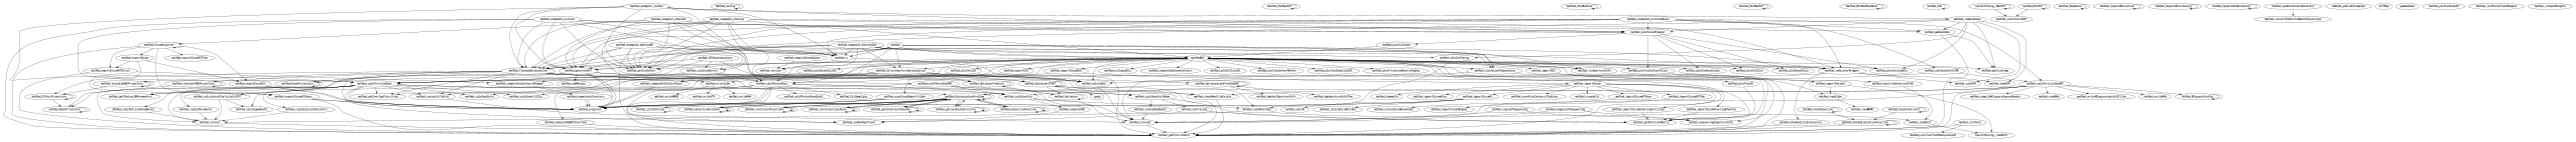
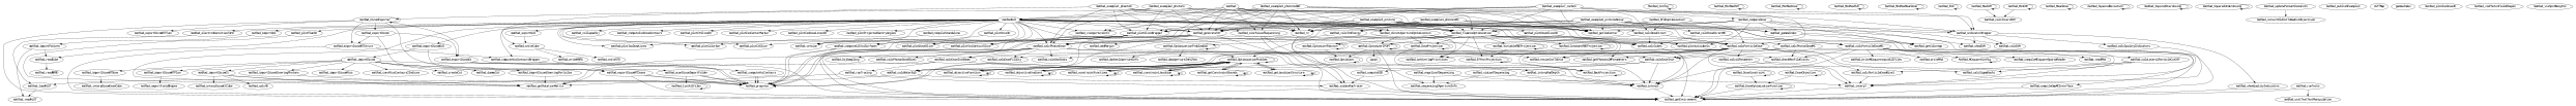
  digraph {
    fontname="Roboto Mono"
    node [fontname="Roboto Mono"]
    edge [fontname="Roboto Mono"]
    matRad_exportGUI
    matRad_writeCube
-   matRad_writeMHA
    matRad_writeNRRD
    matRad_writeVTK
    matRad_importGUI
    matRad_importPatient
    matRad_readCube
-   matRad_readHLUT [label=calcIntEnergy_readHLUT]
+   matRad_readHLUT
    matRad_readNRRD
    MatRad_MCsquareConfig
    MatRad_Config
    matRad_DicomExporter
    matRad_exportDicom
    matRad_exportDicomCt
    matRad_exportDicomRTDoses
    matRad_exportDicomRTPlan
    matRad_exportDicomRTStruct
    matRad_getEnvironment
    matRad_progress
    matRad_computeVoiContoursWrapper
    matRad_computeVoiContours
    matRad_calcWaterEqD
    matRad_loadHLUT
    matRad_interp1
    matRad_importDicom
    matRad_convRtssContours2Indices
    matRad_createCst
    matRad_dummyCst
    matRad_importDicomCt
    matRad_importDicomRTDose
    matRad_importDicomRTPlan
    matRad_importDicomRtss
    matRad_importDicomSteeringParticles
    matRad_importDicomSteeringPhotons
    matRad_calcHU
    matRad_interpDicomCtCube
    matRad_interpDicomDoseCube
    matRad_importFieldShapes
    matRad_getRotationMatrix
    matRad_importDicomGUI
    matRad_scanDicomImportFolder
    matRad_listAllFiles
    matRad_example1_phantom
    matRad_calcPhotonDose
    matRad_fluenceOptimization
    matRad_generateStf
    matRad_getIsoCenter
    matRad_rc
    matRad_plotSliceWrapper
    matRad_calcDoseInit
    matRad_calcDoseInitBeam
    matRad_calcDoseFillDij
    matRad_calcGeoDists
    matRad_DijSampling
    matRad_calcPhotonDoseBixel
    matRad_calcCubes
    matRad_getPhotonLQMParameters
    matRad_resizeCstToGrid
    matRad_setOverlapPriorities
    matRad_OptimizerFmincon
    matRad_OptimizerIPOPT
    matRad_DoseProjection
    matRad_OptimizationProblem
    matRad_ConstantRBEProjection
    matRad_EffectProjection
    matRad_VariableRBEProjection
    matRad_siddonRayTracer
    matRad_addMargin
    matRad_version
    matRad_plotAxisLabels
    matRad_plotColorbar
    matRad_plotCtSlice
    matRad_plotDoseSlice
    matRad_plotIsoDoseLines
    matRad_plotVoiContourSlice
    matRad_interp3
    matRad_computeSSD
    matRad_interpRadDepth
    matRad_rayTracing
    matRad_Optimizer
    matRad_checkMexFileExists
    ipopt
    matRad_BackProjection
    matRad_constraintFunctions
    matRad_constraintJacobian
    matRad_getConstraintBounds
    matRad_getJacobianStructure
    matRad_objectiveFunction
    matRad_objectiveGradient
    matRad_example2_photons
    matRadGUI
    matRad_indicatorWrapper
    matRad_directApertureOptimization
    matRad_siochiLeafSequencing
    matRad_visApertureInfo
    matRad_calcParticleDose
    matRad_electronDensitiesToHU
    matRad_collapseDij
    matRad_computeAllVoiSurfaces
    matRad_computeIsoDoseContours
    matRad_getColormap
    matRad_plotCtSlice3D
    matRad_plotDoseSlice3D
    matRad_plotIsoCenterMarker
    matRad_plotIsoDoseLines3D
    matRad_plotPlan3D
    matRad_plotProjectedGantryAngles
    matRad_plotVois3D
    matRad_calcQualityIndicators
    matRad_calcDVH
    matRad_showDVH
    matRad_showQualityIndicators
    matRad_OptimizationProblemDAO
    matRad_sequencing2ApertureInfo
    matRad_calcLQParameter
    matRad_calcLateralParticleCutOff
    matRad_calcParticleDoseBixel
    matRad_calcSigmaRashi
    matRad_example3_photonsDAO
    matRad_daoApertureInfo2Vec
    matRad_daoVec2ApertureInfo
    matRad_example4_photonsMC
    matRad_calcPhotonDoseMC
    matRad_calcIntEnergy
    matRad_compileOmpMCInterface
    matRad_example5_protons
    matRad_calcDoseDirect
    matRad_gammaIndex
    matRad_example6_protonsNoise
    matRad_calcDoseDirectMC
    matRad_calcParticleDoseMC
    matRad_compileMCsquareSparseReader
    matRad_readMhd
    matRad_writeMCsquareinputAllFiles
    matRad_writeMhd
    matRad_example7_carbon
    matRad_compareDose
    matRad
    matRad_compileStandalone
    matRad_engelLeafSequencing
    matRad_xiaLeafSequencing
    matRad_DoseConstraint
    matRad_DoseOptimizationFunction
    matRad_MinMaxDVH
    matRad_MinMaxDose
    matRad_MinMaxEUD
    matRad_MinMaxMeanDose
    matRad_DoseObjective
    matRad_EUD
-   matRad_MaxDVH [label=calcIntEnergy_MaxDVH]
+   matRad_MaxDVH
    matRad_calcInversDVH
    matRad_MeanDose
    matRad_MinDVH
    matRad_SquaredDeviation
    matRad_SquaredOverdosing
    matRad_SquaredUnderdosing
    matRad_SFUDoptimization
    matRad_updatePatientDataCsts
    matRad_convertOldCstToNewCstObjectives
    matRad_runTests
    matRad_unitTestTextManipulation
    matRad_publishExamples
    diffMap
    gammaIndex
    matRad_plotIsoDose3D
    matRad_visPhotonFieldShapes
    matRad_visSpotWeights
    matRad_exportGUI -> matRad_writeCube
-   matRad_writeCube -> matRad_writeMHA
    matRad_writeCube -> matRad_writeNRRD
    matRad_writeCube -> matRad_writeVTK
    matRad_importGUI -> matRad_importPatient
    matRad_importPatient -> matRad_readCube
    matRad_importPatient -> matRad_readHLUT
    matRad_readCube -> matRad_readNRRD
    MatRad_MCsquareConfig -> MatRad_MCsquareConfig
    MatRad_Config -> MatRad_Config
    matRad_DicomExporter -> matRad_DicomExporter
    matRad_DicomExporter -> matRad_exportDicom
    matRad_DicomExporter -> matRad_exportDicomCt
    matRad_DicomExporter -> matRad_exportDicomRTDoses
    matRad_DicomExporter -> matRad_exportDicomRTPlan
    matRad_DicomExporter -> matRad_exportDicomRTStruct
    matRad_DicomExporter -> matRad_getEnvironment
    matRad_exportDicom -> matRad_exportDicomCt
    matRad_exportDicom -> matRad_exportDicomRTDoses
    matRad_exportDicom -> matRad_exportDicomRTStruct
    matRad_exportDicomCt -> matRad_progress
    matRad_exportDicomCt -> matRad_progress
    matRad_exportDicomRTDoses -> matRad_getEnvironment
    matRad_exportDicomRTDoses -> matRad_progress
    matRad_exportDicomRTDoses -> matRad_progress
    matRad_exportDicomRTStruct -> matRad_getEnvironment
    matRad_exportDicomRTStruct -> matRad_computeVoiContoursWrapper
    matRad_computeVoiContoursWrapper -> matRad_computeVoiContours
    matRad_computeVoiContours -> matRad_progress
    matRad_computeVoiContours -> matRad_progress
    matRad_calcWaterEqD -> matRad_loadHLUT
    matRad_calcWaterEqD -> matRad_interp1
    matRad_loadHLUT -> matRad_readHLUT
    matRad_interp1 -> matRad_getEnvironment
    matRad_importDicom -> matRad_getEnvironment
    matRad_importDicom -> matRad_convRtssContours2Indices
    matRad_importDicom -> matRad_createCst
    matRad_importDicom -> matRad_dummyCst
    matRad_importDicom -> matRad_importDicomCt
    matRad_importDicom -> matRad_importDicomRTDose
    matRad_importDicom -> matRad_importDicomRTPlan
    matRad_importDicom -> matRad_importDicomRtss
    matRad_importDicom -> matRad_importDicomSteeringParticles
    matRad_importDicom -> matRad_importDicomSteeringPhotons
    matRad_importDicomCt -> matRad_progress
    matRad_importDicomCt -> matRad_progress
    matRad_importDicomCt -> matRad_calcHU
    matRad_importDicomCt -> matRad_interpDicomCtCube
    matRad_importDicomRTDose -> matRad_interpDicomDoseCube
    matRad_importDicomRTPlan -> matRad_importFieldShapes
    matRad_importDicomSteeringParticles -> matRad_getRotationMatrix
    matRad_importDicomSteeringPhotons -> matRad_getRotationMatrix
    matRad_importDicomGUI -> matRad_importDicom
    matRad_importDicomGUI -> matRad_scanDicomImportFolder
    matRad_scanDicomImportFolder -> matRad_progress
    matRad_scanDicomImportFolder -> matRad_progress
    matRad_scanDicomImportFolder -> matRad_listAllFiles
    matRad_listAllFiles -> matRad_listAllFiles
    matRad_example1_phantom -> matRad_DicomExporter
    matRad_example1_phantom -> matRad_calcPhotonDose
    matRad_example1_phantom -> matRad_fluenceOptimization
    matRad_example1_phantom -> matRad_generateStf
    matRad_example1_phantom -> matRad_getIsoCenter
    matRad_example1_phantom -> matRad_rc
    matRad_example1_phantom -> matRad_plotSliceWrapper
    matRad_calcPhotonDose -> matRad_getEnvironment
    matRad_calcPhotonDose -> matRad_progress
    matRad_calcPhotonDose -> matRad_progress
    matRad_calcPhotonDose -> matRad_calcDoseInit
    matRad_calcPhotonDose -> matRad_calcDoseInitBeam
    matRad_calcPhotonDose -> matRad_calcDoseFillDij
    matRad_calcPhotonDose -> matRad_calcGeoDists
    matRad_calcPhotonDose -> matRad_DijSampling
    matRad_calcPhotonDose -> matRad_calcPhotonDoseBixel
    matRad_fluenceOptimization -> matRad_calcCubes
    matRad_fluenceOptimization -> matRad_getPhotonLQMParameters
    matRad_fluenceOptimization -> matRad_resizeCstToGrid
    matRad_fluenceOptimization -> matRad_setOverlapPriorities
    matRad_fluenceOptimization -> matRad_OptimizerFmincon
    matRad_fluenceOptimization -> matRad_OptimizerIPOPT
    matRad_fluenceOptimization -> matRad_DoseProjection
    matRad_fluenceOptimization -> matRad_OptimizationProblem
    matRad_fluenceOptimization -> matRad_ConstantRBEProjection
    matRad_fluenceOptimization -> matRad_EffectProjection
    matRad_fluenceOptimization -> matRad_VariableRBEProjection
    matRad_generateStf -> matRad_progress
    matRad_generateStf -> matRad_progress
    matRad_generateStf -> matRad_calcWaterEqD
    matRad_generateStf -> matRad_interp1
    matRad_generateStf -> matRad_getRotationMatrix
    matRad_generateStf -> matRad_siddonRayTracer
    matRad_generateStf -> matRad_addMargin
    matRad_rc -> matRad_getEnvironment
    matRad_rc -> matRad_version
    matRad_plotSliceWrapper -> matRad_plotAxisLabels
    matRad_plotSliceWrapper -> matRad_plotColorbar
    matRad_plotSliceWrapper -> matRad_plotCtSlice
    matRad_plotSliceWrapper -> matRad_plotDoseSlice
    matRad_plotSliceWrapper -> matRad_plotIsoDoseLines
    matRad_plotSliceWrapper -> matRad_plotVoiContourSlice
    matRad_calcDoseInit -> matRad_calcWaterEqD
    matRad_calcDoseInit -> matRad_interp3
    matRad_calcDoseInit -> matRad_computeSSD
    matRad_calcDoseInitBeam -> matRad_getRotationMatrix
    matRad_calcDoseInitBeam -> matRad_interpRadDepth
    matRad_calcDoseInitBeam -> matRad_rayTracing
    matRad_calcCubes -> matRad_interp3
    matRad_resizeCstToGrid -> matRad_interp3
    matRad_OptimizerFmincon -> matRad_OptimizerFmincon
    matRad_OptimizerFmincon -> matRad_Optimizer
    matRad_OptimizerIPOPT -> matRad_getEnvironment
    matRad_OptimizerIPOPT -> matRad_OptimizerIPOPT
    matRad_OptimizerIPOPT -> matRad_Optimizer
    matRad_OptimizerIPOPT -> matRad_checkMexFileExists
    matRad_OptimizerIPOPT -> ipopt
    matRad_DoseProjection -> matRad_DoseProjection
    matRad_DoseProjection -> matRad_BackProjection
    matRad_OptimizationProblem -> matRad_OptimizationProblem
    matRad_OptimizationProblem -> matRad_constraintFunctions
    matRad_OptimizationProblem -> matRad_constraintFunctions
    matRad_OptimizationProblem -> matRad_constraintJacobian
    matRad_OptimizationProblem -> matRad_constraintJacobian
    matRad_OptimizationProblem -> matRad_getConstraintBounds
    matRad_OptimizationProblem -> matRad_getConstraintBounds
    matRad_OptimizationProblem -> matRad_getJacobianStructure
    matRad_OptimizationProblem -> matRad_getJacobianStructure
    matRad_OptimizationProblem -> matRad_objectiveFunction
    matRad_OptimizationProblem -> matRad_objectiveFunction
    matRad_OptimizationProblem -> matRad_objectiveGradient
    matRad_OptimizationProblem -> matRad_objectiveGradient
    matRad_ConstantRBEProjection -> matRad_ConstantRBEProjection
    matRad_ConstantRBEProjection -> matRad_BackProjection
    matRad_EffectProjection -> matRad_EffectProjection
    matRad_EffectProjection -> matRad_BackProjection
    matRad_VariableRBEProjection -> matRad_EffectProjection
    matRad_VariableRBEProjection -> matRad_VariableRBEProjection
    matRad_plotVoiContourSlice -> matRad_getEnvironment
    matRad_interp3 -> matRad_getEnvironment
    matRad_computeSSD -> matRad_siddonRayTracer
    matRad_interpRadDepth -> matRad_interp3
    matRad_rayTracing -> matRad_getRotationMatrix
    matRad_rayTracing -> matRad_siddonRayTracer
    matRad_Optimizer -> matRad_Optimizer
    matRad_checkMexFileExists -> matRad_getEnvironment
    matRad_BackProjection -> matRad_BackProjection
    matRad_constraintFunctions -> matRad_OptimizationProblem
    matRad_constraintFunctions -> matRad_constraintFunctions
    matRad_constraintFunctions -> matRad_constraintFunctions
    matRad_constraintJacobian -> matRad_OptimizationProblem
    matRad_constraintJacobian -> matRad_constraintJacobian
    matRad_constraintJacobian -> matRad_constraintJacobian
    matRad_getConstraintBounds -> matRad_OptimizationProblem
    matRad_getConstraintBounds -> matRad_getConstraintBounds
    matRad_getConstraintBounds -> matRad_getConstraintBounds
    matRad_getJacobianStructure -> matRad_OptimizationProblem
    matRad_getJacobianStructure -> matRad_getJacobianStructure
    matRad_getJacobianStructure -> matRad_getJacobianStructure
    matRad_objectiveFunction -> matRad_OptimizationProblem
    matRad_objectiveFunction -> matRad_objectiveFunction
    matRad_objectiveFunction -> matRad_objectiveFunction
    matRad_objectiveGradient -> matRad_OptimizationProblem
    matRad_objectiveGradient -> matRad_objectiveGradient
    matRad_objectiveGradient -> matRad_objectiveGradient
    matRad_example2_photons -> matRad_writeCube
    matRad_example2_photons -> matRad_calcPhotonDose
    matRad_example2_photons -> matRad_fluenceOptimization
    matRad_example2_photons -> matRad_generateStf
    matRad_example2_photons -> matRad_getIsoCenter
    matRad_example2_photons -> matRad_rc
    matRad_example2_photons -> matRad_plotSliceWrapper
    matRad_example2_photons -> matRadGUI
    matRad_example2_photons -> matRad_indicatorWrapper
    matRadGUI -> matRad_exportGUI
    matRadGUI -> matRad_importGUI
    matRadGUI -> matRad_readCube
    matRadGUI -> matRad_getEnvironment
    matRadGUI -> matRad_computeVoiContoursWrapper
    matRadGUI -> matRad_getRotationMatrix
    matRadGUI -> matRad_importDicomGUI
    matRadGUI -> matRad_calcPhotonDose
    matRadGUI -> matRad_fluenceOptimization
    matRadGUI -> matRad_generateStf
    matRadGUI -> matRad_getIsoCenter
    matRadGUI -> matRad_calcCubes
    matRadGUI -> matRad_siddonRayTracer
    matRadGUI -> matRad_version
    matRadGUI -> matRad_plotAxisLabels
-   matRad_plotColorbar -> matRadGUI
+   matRadGUI -> matRad_plotColorbar
    matRadGUI -> matRad_plotCtSlice
    matRadGUI -> matRad_plotDoseSlice
    matRadGUI -> matRad_plotIsoDoseLines
    matRadGUI -> matRad_plotVoiContourSlice
    matRadGUI -> matRad_indicatorWrapper
    matRadGUI -> matRad_directApertureOptimization
    matRadGUI -> matRad_siochiLeafSequencing
    matRadGUI -> matRad_visApertureInfo
    matRadGUI -> matRad_calcParticleDose
    matRadGUI -> matRad_electronDensitiesToHU
    matRadGUI -> matRad_collapseDij
    matRadGUI -> matRad_computeAllVoiSurfaces
    matRadGUI -> matRad_computeIsoDoseContours
    matRadGUI -> matRad_getColormap
    matRadGUI -> matRad_plotCtSlice3D
    matRadGUI -> matRad_plotDoseSlice3D
    matRadGUI -> matRad_plotIsoCenterMarker
    matRadGUI -> matRad_plotIsoDoseLines3D
    matRadGUI -> matRad_plotPlan3D
    matRadGUI -> matRad_plotProjectedGantryAngles
    matRadGUI -> matRad_plotVois3D
    matRad_indicatorWrapper -> matRad_calcQualityIndicators
    matRad_indicatorWrapper -> matRad_calcDVH
    matRad_indicatorWrapper -> matRad_showDVH
    matRad_indicatorWrapper -> matRad_showQualityIndicators
    matRad_directApertureOptimization -> matRad_calcCubes
    matRad_directApertureOptimization -> matRad_resizeCstToGrid
    matRad_directApertureOptimization -> matRad_setOverlapPriorities
    matRad_directApertureOptimization -> matRad_OptimizerFmincon
    matRad_directApertureOptimization -> matRad_OptimizerIPOPT
    matRad_directApertureOptimization -> matRad_DoseProjection
    matRad_directApertureOptimization -> matRad_OptimizationProblemDAO
    matRad_siochiLeafSequencing -> matRad_interp3
    matRad_siochiLeafSequencing -> matRad_sequencing2ApertureInfo
    matRad_calcParticleDose -> matRad_progress
    matRad_calcParticleDose -> matRad_progress
    matRad_calcParticleDose -> matRad_interp1
    matRad_calcParticleDose -> matRad_calcDoseInit
    matRad_calcParticleDose -> matRad_calcDoseInitBeam
    matRad_calcParticleDose -> matRad_calcDoseFillDij
    matRad_calcParticleDose -> matRad_calcGeoDists
    matRad_calcParticleDose -> matRad_getPhotonLQMParameters
    matRad_calcParticleDose -> matRad_resizeCstToGrid
    matRad_calcParticleDose -> matRad_setOverlapPriorities
    matRad_calcParticleDose -> matRad_calcLQParameter
    matRad_calcParticleDose -> matRad_calcLateralParticleCutOff
    matRad_calcParticleDose -> matRad_calcParticleDoseBixel
    matRad_calcParticleDose -> matRad_calcSigmaRashi
    matRad_electronDensitiesToHU -> matRad_loadHLUT
    matRad_computeAllVoiSurfaces -> matRad_progress
    matRad_computeAllVoiSurfaces -> matRad_progress
    matRad_plotDoseSlice3D -> matRad_calcParticleDose
    matRad_plotPlan3D -> matRad_getRotationMatrix
    matRad_plotVois3D -> matRad_computeAllVoiSurfaces
    matRad_calcQualityIndicators -> matRad_interp1
    matRad_showQualityIndicators -> matRad_getEnvironment
    matRad_OptimizationProblemDAO -> matRad_OptimizationProblem
    matRad_OptimizationProblemDAO -> matRad_OptimizationProblemDAO
    matRad_OptimizationProblemDAO -> matRad_daoApertureInfo2Vec
    matRad_OptimizationProblemDAO -> matRad_daoVec2ApertureInfo
    matRad_calcLQParameter -> matRad_interp1
    matRad_calcLateralParticleCutOff -> matRad_interp1
+   matRad_calcLateralParticleCutOff -> matRad_calcParticleDoseBixel
    matRad_calcLateralParticleCutOff -> matRad_calcSigmaRashi
    matRad_calcParticleDoseBixel -> matRad_interp1
    matRad_example3_photonsDAO -> matRad_calcPhotonDose
    matRad_example3_photonsDAO -> matRad_fluenceOptimization
    matRad_example3_photonsDAO -> matRad_generateStf
    matRad_example3_photonsDAO -> matRad_getIsoCenter
    matRad_example3_photonsDAO -> matRad_rc
    matRad_example3_photonsDAO -> matRadGUI
    matRad_example3_photonsDAO -> matRad_indicatorWrapper
    matRad_example3_photonsDAO -> matRad_directApertureOptimization
    matRad_example3_photonsDAO -> matRad_siochiLeafSequencing
    matRad_example3_photonsDAO -> matRad_visApertureInfo
    matRad_example4_photonsMC -> matRad_getEnvironment
    matRad_example4_photonsMC -> matRad_fluenceOptimization
    matRad_example4_photonsMC -> matRad_generateStf
    matRad_example4_photonsMC -> matRad_getIsoCenter
    matRad_example4_photonsMC -> matRad_rc
    matRad_example4_photonsMC -> matRad_calcPhotonDoseMC
    matRad_example4_photonsMC -> matRad_calcIntEnergy
    matRad_calcPhotonDoseMC -> matRad_calcDoseInit
    matRad_calcPhotonDoseMC -> matRad_interp3
    matRad_calcPhotonDoseMC -> matRad_checkMexFileExists
    matRad_calcPhotonDoseMC -> matRad_compileOmpMCInterface
    matRad_calcIntEnergy -> matRad_calcWaterEqD
    matRad_compileOmpMCInterface -> matRad_getEnvironment
    matRad_example5_protons -> matRad_getEnvironment
    matRad_example5_protons -> matRad_fluenceOptimization
    matRad_example5_protons -> matRad_generateStf
    matRad_example5_protons -> matRad_getIsoCenter
    matRad_example5_protons -> matRad_rc
    matRad_example5_protons -> matRad_plotSliceWrapper
    matRad_example5_protons -> matRad_calcParticleDose
    matRad_example5_protons -> matRad_calcDoseDirect
    matRad_example5_protons -> matRad_gammaIndex
    matRad_calcDoseDirect -> matRad_calcPhotonDose
    matRad_calcDoseDirect -> matRad_calcCubes
    matRad_calcDoseDirect -> matRad_calcParticleDose
    matRad_gammaIndex -> matRad_getEnvironment
    matRad_gammaIndex -> matRad_getColormap
    matRad_example6_protonsNoise -> matRad_fluenceOptimization
    matRad_example6_protonsNoise -> matRad_generateStf
    matRad_example6_protonsNoise -> matRad_getIsoCenter
    matRad_example6_protonsNoise -> matRad_rc
    matRad_example6_protonsNoise -> matRad_plotSliceWrapper
    matRad_example6_protonsNoise -> matRad_indicatorWrapper
    matRad_example6_protonsNoise -> matRad_gammaIndex
    matRad_example6_protonsNoise -> matRad_calcDoseDirectMC
    matRad_example6_protonsNoise -> matRad_calcParticleDoseMC
    matRad_calcDoseDirectMC -> matRad_calcCubes
    matRad_calcDoseDirectMC -> matRad_calcParticleDoseMC
    matRad_calcParticleDoseMC -> MatRad_MCsquareConfig
    matRad_calcParticleDoseMC -> matRad_getEnvironment
    matRad_calcParticleDoseMC -> matRad_calcDoseInit
    matRad_calcParticleDoseMC -> matRad_interp3
    matRad_calcParticleDoseMC -> matRad_checkMexFileExists
    matRad_calcParticleDoseMC -> matRad_compileMCsquareSparseReader
    matRad_calcParticleDoseMC -> matRad_readMhd
    matRad_calcParticleDoseMC -> matRad_writeMCsquareinputAllFiles
    matRad_calcParticleDoseMC -> matRad_writeMhd
    matRad_example7_carbon -> matRad_fluenceOptimization
    matRad_example7_carbon -> matRad_generateStf
    matRad_example7_carbon -> matRad_getIsoCenter
    matRad_example7_carbon -> matRad_rc
    matRad_example7_carbon -> matRad_plotSliceWrapper
    matRad_example7_carbon -> matRad_calcParticleDose
    matRad_example7_carbon -> matRad_calcDoseDirect
    matRad_example7_carbon -> matRad_compareDose
    matRad_compareDose -> matRad_getIsoCenter
    matRad_compareDose -> matRad_plotSliceWrapper
    matRad_compareDose -> matRad_plotAxisLabels
    matRad_compareDose -> matRad_getColormap
    matRad_compareDose -> matRad_calcDVH
    matRad_compareDose -> matRad_showDVH
    matRad_compareDose -> matRad_calcIntEnergy
    matRad_compareDose -> matRad_gammaIndex
    matRad -> matRad_calcPhotonDose
    matRad -> matRad_fluenceOptimization
    matRad -> matRad_generateStf
    matRad -> matRad_getIsoCenter
    matRad -> matRad_rc
    matRad -> matRadGUI
    matRad -> matRad_indicatorWrapper
    matRad -> matRad_directApertureOptimization
    matRad -> matRad_siochiLeafSequencing
    matRad -> matRad_visApertureInfo
    matRad_compileStandalone -> matRad_version
    matRad_engelLeafSequencing -> matRad_interp3
    matRad_engelLeafSequencing -> matRad_sequencing2ApertureInfo
    matRad_xiaLeafSequencing -> matRad_interp3
    matRad_xiaLeafSequencing -> matRad_sequencing2ApertureInfo
    matRad_DoseConstraint -> matRad_DoseConstraint
    matRad_DoseConstraint -> matRad_DoseOptimizationFunction
    matRad_DoseOptimizationFunction -> matRad_getEnvironment
    matRad_DoseOptimizationFunction -> matRad_DoseOptimizationFunction
    matRad_MinMaxDVH -> matRad_MinMaxDVH
    matRad_MinMaxDose -> matRad_MinMaxDose
    matRad_MinMaxEUD -> matRad_MinMaxEUD
    matRad_MinMaxMeanDose -> matRad_MinMaxMeanDose
    matRad_DoseObjective -> matRad_DoseOptimizationFunction
    matRad_DoseObjective -> matRad_DoseObjective
    matRad_EUD -> matRad_EUD
    matRad_MaxDVH -> matRad_MaxDVH
    matRad_MaxDVH -> matRad_calcInversDVH
    matRad_MeanDose -> matRad_MeanDose
    matRad_MinDVH -> matRad_calcInversDVH
    matRad_MinDVH -> matRad_MinDVH
    matRad_SquaredDeviation -> matRad_SquaredDeviation
    matRad_SquaredOverdosing -> matRad_SquaredOverdosing
    matRad_SquaredUnderdosing -> matRad_SquaredUnderdosing
    matRad_SFUDoptimization -> matRad_fluenceOptimization
-   matRad_SFUDoptimization -> matRad_calcCubes
    matRad_SFUDoptimization -> matRad_calcParticleDose
    matRad_SFUDoptimization -> matRad_calcDoseDirect
    matRad_updatePatientDataCsts -> matRad_convertOldCstToNewCstObjectives
    matRad_runTests -> matRad_getEnvironment
    matRad_runTests -> matRad_unitTestTextManipulation
  }
